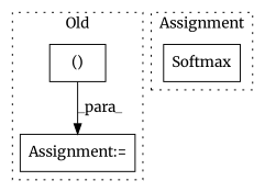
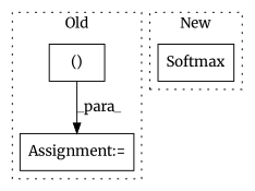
  digraph {
    fontname=Merriweather
    node [shape=box fontname=Merriweather]
    n1 [a=106 l=27 label="()" s=1947]
    n2 [a=7 l=1 label="Assignment:=" s=2295]
    n3 [a=32 l="8,1" label=Softmax s="1727,1741"]
    subgraph cluster_1 {
      label=Old
      style=dotted
      n1
      n2
    }
    subgraph cluster_2 {
-     label=Assignment
+     label=New
      style=dotted
      n3
    }
    n1 -> n2 [label=_para_ fontname=Merriweather]
  }
